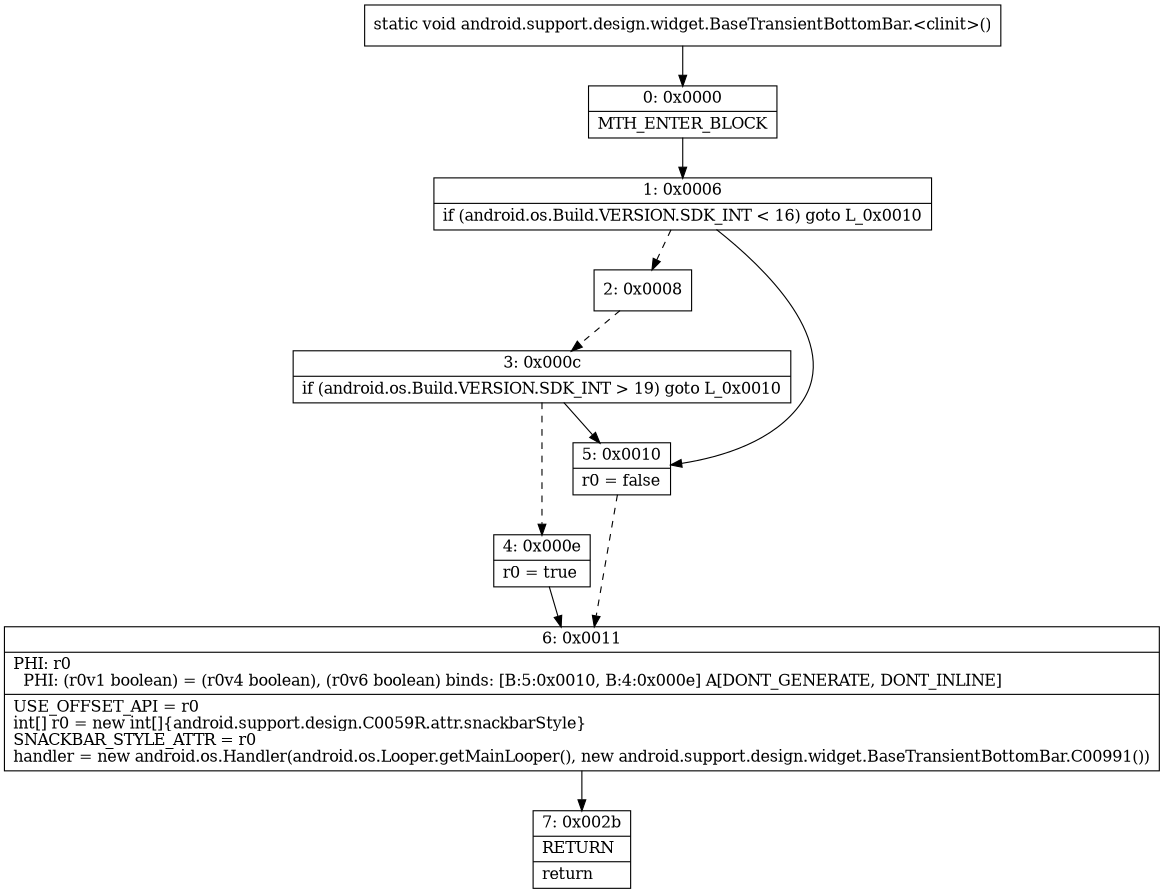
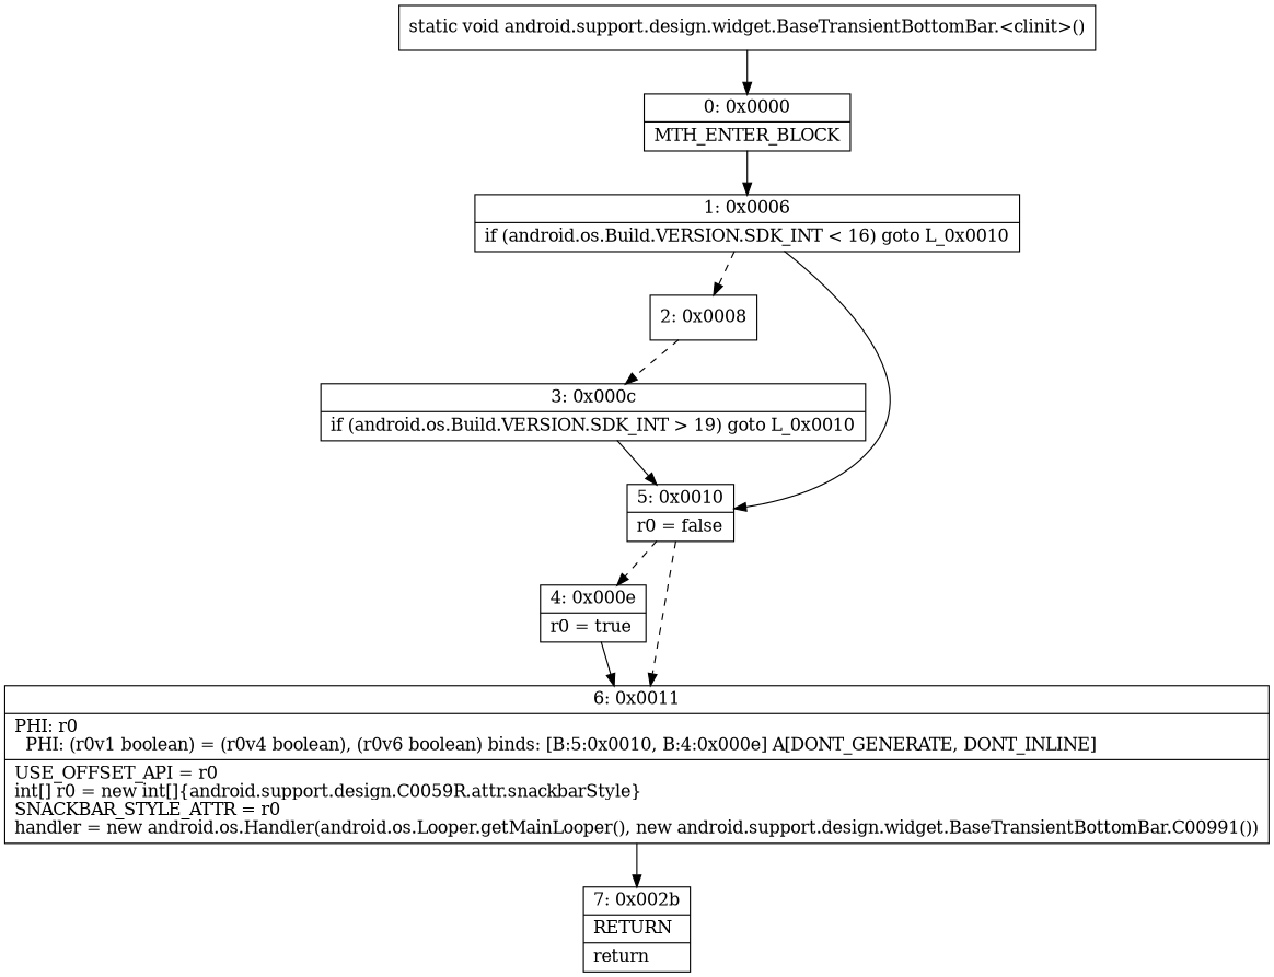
  digraph {
    node [shape=record]
    n1 [label="{0\:\ 0x0000|MTH_ENTER_BLOCK\l}"]
    n2 [label="{1\:\ 0x0006|if (android.os.Build.VERSION.SDK_INT \< 16) goto L_0x0010\l}"]
    n3 [label="{2\:\ 0x0008}"]
    n4 [label="{5\:\ 0x0010|r0 = false\l}"]
    n5 [label="{3\:\ 0x000c|if (android.os.Build.VERSION.SDK_INT \> 19) goto L_0x0010\l}"]
    n6 [label="{6\:\ 0x0011|PHI: r0 \l  PHI: (r0v1 boolean) = (r0v4 boolean), (r0v6 boolean) binds: [B:5:0x0010, B:4:0x000e] A[DONT_GENERATE, DONT_INLINE]\l|USE_OFFSET_API = r0\lint[] r0 = new int[]\{android.support.design.C0059R.attr.snackbarStyle\}\lSNACKBAR_STYLE_ATTR = r0\lhandler = new android.os.Handler(android.os.Looper.getMainLooper(), new android.support.design.widget.BaseTransientBottomBar.C00991())\l}"]
    n7 [label="{4\:\ 0x000e|r0 = true\l}"]
    n8 [label="{7\:\ 0x002b|RETURN\l|return\l}"]
    n9 [label="{static void android.support.design.widget.BaseTransientBottomBar.\<clinit\>() }"]
    n1 -> n2
    n2 -> n3 [style=dashed]
    n2 -> n4
    n3 -> n5 [style=dashed]
    n4 -> n6 [style=dashed]
    n5 -> n4
-   n5 -> n7 [style=dashed]
+   n4 -> n7 [style=dashed]
    n6 -> n8
    n7 -> n6
    n9 -> n1
  }
